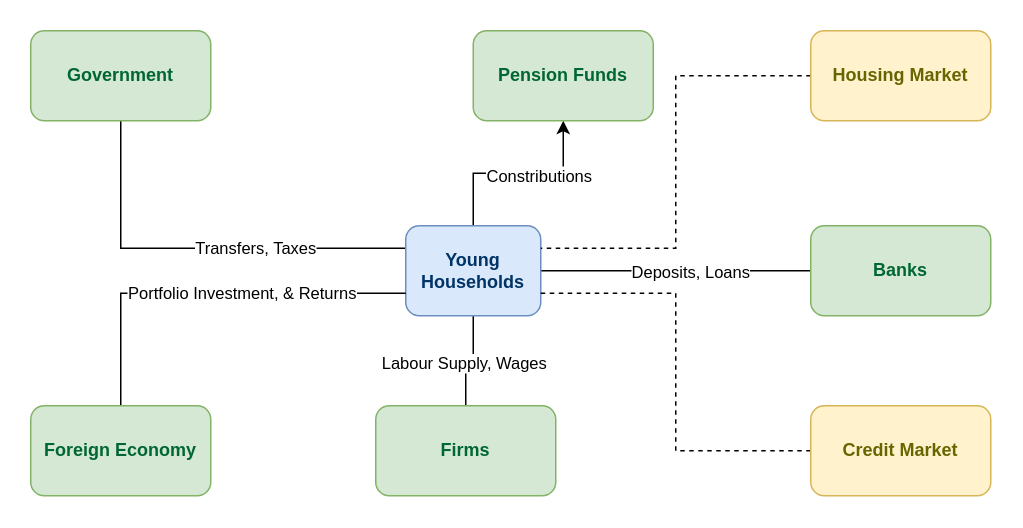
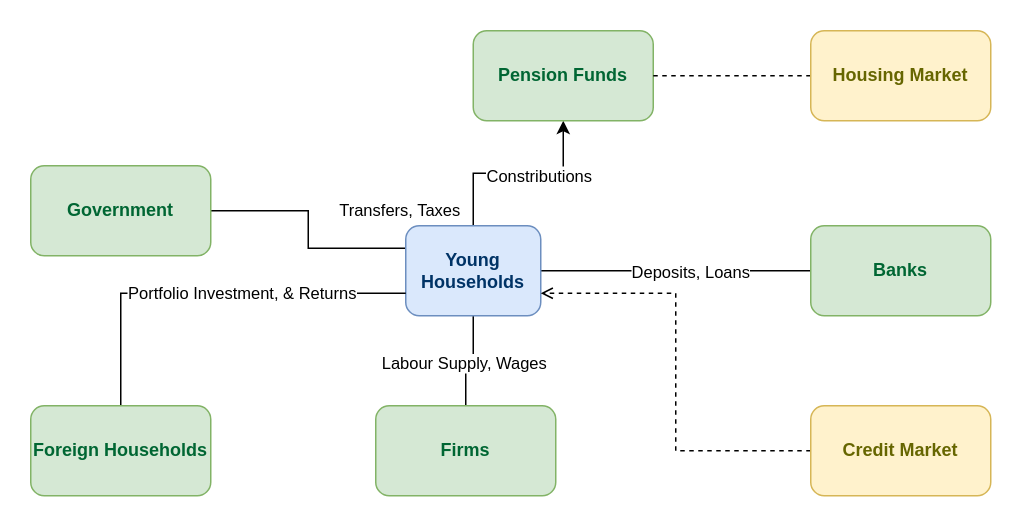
  <mxCell id="0" />
  <mxCell id="1" parent="0" />
  <mxCell id="2" style="edgeStyle=orthogonalEdgeStyle;rounded=0;orthogonalLoop=1;jettySize=auto;html=1;entryX=0;entryY=0.5;entryDx=0;entryDy=0;endArrow=none;endFill=0;" edge="1" parent="1" source="10" target="13"><mxGeometry relative="1" as="geometry" /></mxCell>
  <mxCell id="3" value="Deposits, Loans" style="edgeLabel;html=1;align=center;verticalAlign=middle;resizable=0;points=[];" vertex="1" connectable="0" parent="2"><mxGeometry x="0.104" relative="1" as="geometry"><mxPoint as="offset" /></mxGeometry></mxCell>
  <mxCell id="4" style="edgeStyle=orthogonalEdgeStyle;rounded=0;orthogonalLoop=1;jettySize=auto;html=1;entryX=0.5;entryY=0;entryDx=0;entryDy=0;endArrow=none;endFill=0;" edge="1" parent="1" source="10" target="12"><mxGeometry relative="1" as="geometry" /></mxCell>
  <mxCell id="5" value="Labour Supply, Wages" style="edgeLabel;html=1;align=center;verticalAlign=middle;resizable=0;points=[];" vertex="1" connectable="0" parent="4"><mxGeometry x="0.093" y="-2" relative="1" as="geometry"><mxPoint as="offset" /></mxGeometry></mxCell>
  <mxCell id="6" style="edgeStyle=orthogonalEdgeStyle;rounded=0;orthogonalLoop=1;jettySize=auto;html=1;entryX=0.5;entryY=1;entryDx=0;entryDy=0;" edge="1" parent="1" source="10" target="11"><mxGeometry relative="1" as="geometry" /></mxCell>
  <mxCell id="7" value="Constributions" style="edgeLabel;html=1;align=center;verticalAlign=middle;resizable=0;points=[];" vertex="1" connectable="0" parent="6"><mxGeometry x="0.206" y="-1" relative="1" as="geometry"><mxPoint as="offset" /></mxGeometry></mxCell>
  <mxCell id="8" style="edgeStyle=orthogonalEdgeStyle;rounded=0;orthogonalLoop=1;jettySize=auto;html=1;endArrow=none;endFill=0;exitX=0;exitY=0.25;exitDx=0;exitDy=0;" edge="1" parent="1" source="10" target="18"><mxGeometry relative="1" as="geometry" /></mxCell>
  <mxCell id="9" value="Transfers, Taxes" style="edgeLabel;html=1;align=center;verticalAlign=middle;resizable=0;points=[];" vertex="1" connectable="0" parent="8"><mxGeometry x="0.189" y="-1" relative="1" as="geometry"><mxPoint x="62" as="offset" /></mxGeometry></mxCell>
  <mxCell id="10" value="Young Households" style="rounded=1;whiteSpace=wrap;html=1;fillColor=#dae8fc;strokeColor=#6c8ebf;fontColor=#003366;fontStyle=1" vertex="1" parent="1"><mxGeometry x="270" y="150" width="90" height="60" as="geometry" /></mxCell>
  <mxCell id="11" value="Pension Funds" style="rounded=1;whiteSpace=wrap;html=1;fillColor=#d5e8d4;strokeColor=#82b366;fontColor=#006633;fontStyle=1" vertex="1" parent="1"><mxGeometry x="315" y="20" width="120" height="60" as="geometry" /></mxCell>
  <mxCell id="12" value="Firms" style="rounded=1;whiteSpace=wrap;html=1;fillColor=#d5e8d4;strokeColor=#82b366;fontColor=#006633;fontStyle=1" vertex="1" parent="1"><mxGeometry x="250" y="270" width="120" height="60" as="geometry" /></mxCell>
  <mxCell id="13" value="Banks" style="rounded=1;whiteSpace=wrap;html=1;fillColor=#d5e8d4;strokeColor=#82b366;fontColor=#006633;fontStyle=1" vertex="1" parent="1"><mxGeometry x="540" y="150" width="120" height="60" as="geometry" /></mxCell>
- <mxCell id="14" style="edgeStyle=orthogonalEdgeStyle;rounded=0;orthogonalLoop=1;jettySize=auto;html=1;entryX=1;entryY=0.25;entryDx=0;entryDy=0;endArrow=none;endFill=0;dashed=1;" edge="1" parent="1" source="15" target="10"><mxGeometry relative="1" as="geometry" /></mxCell>
+ <mxCell id="14" style="edgeStyle=orthogonalEdgeStyle;rounded=0;orthogonalLoop=1;jettySize=auto;html=1;endArrow=none;endFill=0;dashed=1;" edge="1" parent="1" source="15" target="11"><mxGeometry relative="1" as="geometry" /></mxCell>
  <mxCell id="15" value="Housing Market" style="rounded=1;whiteSpace=wrap;html=1;fillColor=#fff2cc;strokeColor=#d6b656;fontColor=#666600;fontStyle=1" vertex="1" parent="1"><mxGeometry x="540" y="20" width="120" height="60" as="geometry" /></mxCell>
- <mxCell id="16" style="edgeStyle=orthogonalEdgeStyle;rounded=0;orthogonalLoop=1;jettySize=auto;html=1;entryX=1;entryY=0.75;entryDx=0;entryDy=0;dashed=1;endArrow=none;endFill=0;" edge="1" parent="1" source="17" target="10"><mxGeometry relative="1" as="geometry" /></mxCell>
+ <mxCell id="16" style="edgeStyle=orthogonalEdgeStyle;rounded=0;orthogonalLoop=1;jettySize=auto;html=1;entryX=1;entryY=0.75;entryDx=0;entryDy=0;dashed=1;endArrow=open;endFill=0;" edge="1" parent="1" source="17" target="10"><mxGeometry relative="1" as="geometry" /></mxCell>
  <mxCell id="17" value="Credit Market" style="rounded=1;whiteSpace=wrap;html=1;fillColor=#fff2cc;strokeColor=#d6b656;fontColor=#666600;fontStyle=1" vertex="1" parent="1"><mxGeometry x="540" y="270" width="120" height="60" as="geometry" /></mxCell>
- <mxCell id="18" value="Government" style="rounded=1;whiteSpace=wrap;html=1;fillColor=#d5e8d4;strokeColor=#82b366;fontColor=#006633;fontStyle=1" vertex="1" parent="1"><mxGeometry x="20" y="20" width="120" height="60" as="geometry" /></mxCell>
+ <mxCell id="18" value="Government" style="rounded=1;whiteSpace=wrap;html=1;fillColor=#d5e8d4;strokeColor=#82b366;fontColor=#006633;fontStyle=1" vertex="1" parent="1"><mxGeometry x="20" y="110" width="120" height="60" as="geometry" /></mxCell>
  <mxCell id="19" style="edgeStyle=orthogonalEdgeStyle;rounded=0;orthogonalLoop=1;jettySize=auto;html=1;entryX=0;entryY=0.75;entryDx=0;entryDy=0;exitX=0.5;exitY=0;exitDx=0;exitDy=0;endArrow=none;endFill=0;" edge="1" parent="1" source="21" target="10"><mxGeometry relative="1" as="geometry" /></mxCell>
  <mxCell id="20" value="Portfolio Investment, &amp;amp; Returns" style="edgeLabel;html=1;align=center;verticalAlign=middle;resizable=0;points=[];" vertex="1" connectable="0" parent="19"><mxGeometry x="-0.02" y="1" relative="1" as="geometry"><mxPoint x="25" as="offset" /></mxGeometry></mxCell>
- <mxCell id="21" value="Foreign Economy" style="rounded=1;whiteSpace=wrap;html=1;fillColor=#d5e8d4;strokeColor=#82b366;fontColor=#006633;fontStyle=1" vertex="1" parent="1"><mxGeometry x="20" y="270" width="120" height="60" as="geometry" /></mxCell>
+ <mxCell id="21" value="Foreign Households" style="rounded=1;whiteSpace=wrap;html=1;fillColor=#d5e8d4;strokeColor=#82b366;fontColor=#006633;fontStyle=1" vertex="1" parent="1"><mxGeometry x="20" y="270" width="120" height="60" as="geometry" /></mxCell>
